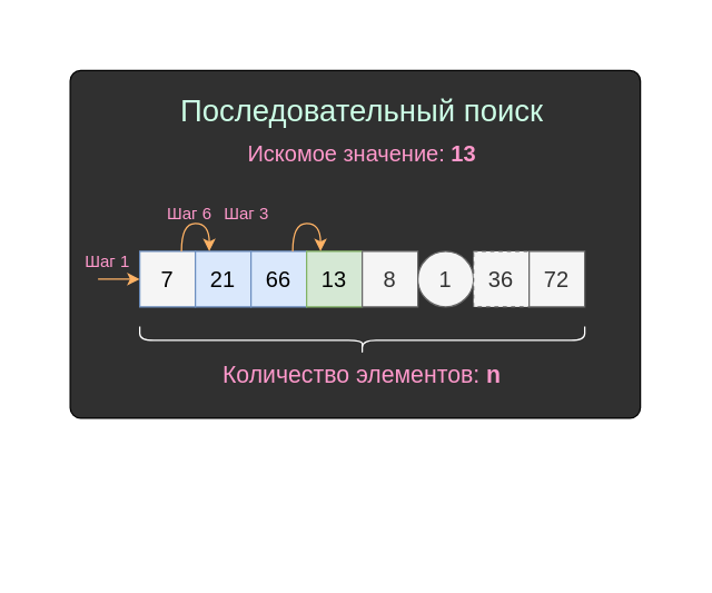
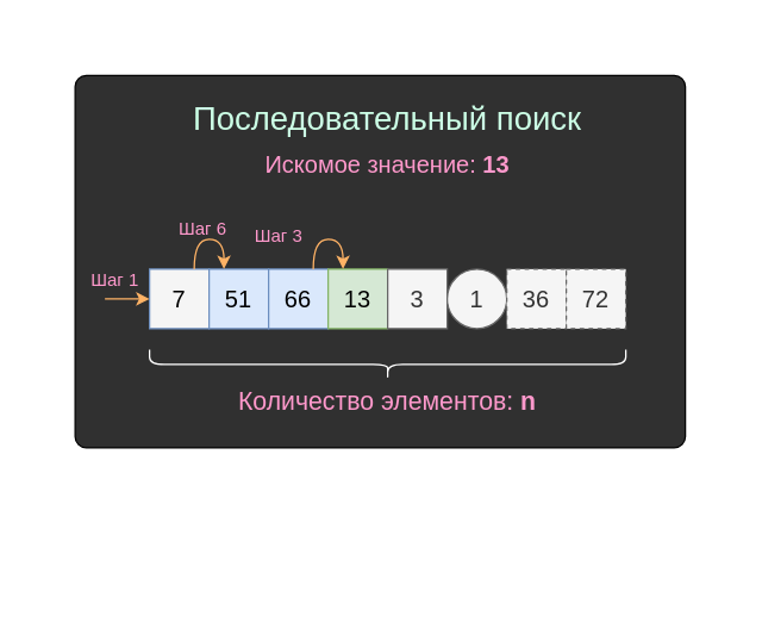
  <mxCell id="0" />
  <mxCell id="1" parent="0" />
  <mxCell id="2" value="" style="rounded=1;whiteSpace=wrap;html=1;arcSize=3;fillColor=#303030;" vertex="1" parent="1"><mxGeometry x="50" y="50" width="410" height="250" as="geometry" /></mxCell>
  <mxCell id="3" value="&lt;font color=&quot;#ccffe6&quot; style=&quot;font-size: 22px;&quot;&gt;Последовательный поиск&lt;/font&gt;" style="text;html=1;align=center;verticalAlign=middle;whiteSpace=wrap;rounded=0;" vertex="1" parent="1"><mxGeometry x="125" y="60" width="270" height="40" as="geometry" /></mxCell>
  <mxCell id="4" value="&lt;font style=&quot;font-size: 16px;&quot; color=&quot;#ff99cc&quot;&gt;Искомое значение: &lt;b style=&quot;&quot;&gt;&lt;font style=&quot;&quot;&gt;13&lt;/font&gt;&lt;/b&gt;&lt;/font&gt;" style="text;html=1;align=center;verticalAlign=middle;whiteSpace=wrap;rounded=0;" vertex="1" parent="1"><mxGeometry x="175" y="100" width="170" height="20" as="geometry" /></mxCell>
  <mxCell id="5" value="&lt;font style=&quot;font-size: 16px;&quot;&gt;7&lt;/font&gt;" style="rounded=0;whiteSpace=wrap;html=1;fillColor=#f5f5f5;strokeColor=#6c8ebf;" vertex="1" parent="1"><mxGeometry x="100" y="180" width="40" height="40" as="geometry" /></mxCell>
- <mxCell id="6" value="&lt;font style=&quot;font-size: 16px;&quot;&gt;21&lt;/font&gt;" style="rounded=0;whiteSpace=wrap;html=1;fillColor=#dae8fc;strokeColor=#6c8ebf;" vertex="1" parent="1"><mxGeometry x="140" y="180" width="40" height="40" as="geometry" /></mxCell>
+ <mxCell id="6" value="&lt;font style=&quot;font-size: 16px;&quot;&gt;51&lt;/font&gt;" style="rounded=0;whiteSpace=wrap;html=1;fillColor=#dae8fc;strokeColor=#6c8ebf;" vertex="1" parent="1"><mxGeometry x="140" y="180" width="40" height="40" as="geometry" /></mxCell>
  <mxCell id="7" value="&lt;font style=&quot;font-size: 16px;&quot;&gt;66&lt;/font&gt;" style="rounded=0;whiteSpace=wrap;html=1;fillColor=#dae8fc;strokeColor=#6c8ebf;" vertex="1" parent="1"><mxGeometry x="180" y="180" width="40" height="40" as="geometry" /></mxCell>
  <mxCell id="8" value="&lt;font style=&quot;font-size: 16px;&quot;&gt;13&lt;/font&gt;" style="rounded=0;whiteSpace=wrap;html=1;fillColor=#d5e8d4;strokeColor=#82b366;" vertex="1" parent="1"><mxGeometry x="220" y="180" width="40" height="40" as="geometry" /></mxCell>
- <mxCell id="9" value="&lt;font style=&quot;font-size: 16px;&quot;&gt;8&lt;/font&gt;" style="rounded=0;whiteSpace=wrap;html=1;strokeColor=#666666;fillColor=#f5f5f5;fontColor=#333333;" vertex="1" parent="1"><mxGeometry x="260" y="180" width="40" height="40" as="geometry" /></mxCell>
+ <mxCell id="9" value="&lt;font style=&quot;font-size: 16px;&quot;&gt;3&lt;/font&gt;" style="rounded=0;whiteSpace=wrap;html=1;strokeColor=#666666;fillColor=#f5f5f5;fontColor=#333333;" vertex="1" parent="1"><mxGeometry x="260" y="180" width="40" height="40" as="geometry" /></mxCell>
  <mxCell id="10" value="&lt;font style=&quot;font-size: 16px;&quot;&gt;1&lt;/font&gt;" style="ellipse;whiteSpace=wrap;html=1;strokeColor=#666666;fillColor=#f5f5f5;fontColor=#333333;" vertex="1" parent="1"><mxGeometry x="300" y="180" width="40" height="40" as="geometry" /></mxCell>
  <mxCell id="11" value="&lt;font style=&quot;font-size: 16px;&quot;&gt;36&lt;/font&gt;" style="rounded=0;whiteSpace=wrap;html=1;strokeColor=#666666;fillColor=#f5f5f5;fontColor=#333333;dashed=1;" vertex="1" parent="1"><mxGeometry x="340" y="180" width="40" height="40" as="geometry" /></mxCell>
- <mxCell id="12" value="&lt;font style=&quot;font-size: 16px;&quot;&gt;72&lt;/font&gt;" style="rounded=0;whiteSpace=wrap;html=1;strokeColor=#666666;fillColor=#f5f5f5;fontColor=#333333;" vertex="1" parent="1"><mxGeometry x="380" y="180" width="40" height="40" as="geometry" /></mxCell>
+ <mxCell id="12" value="&lt;font style=&quot;font-size: 16px;&quot;&gt;72&lt;/font&gt;" style="rounded=0;whiteSpace=wrap;html=1;strokeColor=#666666;fillColor=#f5f5f5;fontColor=#333333;dashed=1;" vertex="1" parent="1"><mxGeometry x="380" y="180" width="40" height="40" as="geometry" /></mxCell>
  <mxCell id="13" value="" style="shape=curlyBracket;whiteSpace=wrap;html=1;rounded=1;flipH=1;labelPosition=right;verticalLabelPosition=middle;align=left;verticalAlign=middle;rotation=90;strokeColor=#FFFFFF;" vertex="1" parent="1"><mxGeometry x="250" y="84" width="20" height="320" as="geometry" /></mxCell>
  <mxCell id="14" value="&lt;font style=&quot;font-size: 17px;&quot; color=&quot;#ff99cc&quot;&gt;Количество элементов: &lt;b style=&quot;&quot;&gt;&lt;font style=&quot;&quot;&gt;n&lt;/font&gt;&lt;/b&gt;&lt;/font&gt;" style="text;html=1;align=center;verticalAlign=middle;whiteSpace=wrap;rounded=0;" vertex="1" parent="1"><mxGeometry x="155" y="260" width="210" height="20" as="geometry" /></mxCell>
  <mxCell id="15" value="" style="curved=1;endArrow=classic;html=1;rounded=0;entryX=0.25;entryY=0;entryDx=0;entryDy=0;exitX=0.75;exitY=0;exitDx=0;exitDy=0;strokeColor=#FFB366;" edge="1" parent="1"><mxGeometry width="50" height="50" relative="1" as="geometry"><mxPoint x="130" y="180" as="sourcePoint" /><mxPoint x="150" y="180" as="targetPoint" /><Array as="points"><mxPoint x="130" y="160" /><mxPoint x="150" y="160" /></Array></mxGeometry></mxCell>
  <mxCell id="16" value="" style="curved=1;endArrow=classic;html=1;rounded=0;entryX=0.25;entryY=0;entryDx=0;entryDy=0;exitX=0.75;exitY=0;exitDx=0;exitDy=0;strokeColor=#FFB366;" edge="1" parent="1"><mxGeometry width="50" height="50" relative="1" as="geometry"><mxPoint x="210" y="180" as="sourcePoint" /><mxPoint x="230" y="180" as="targetPoint" /><Array as="points"><mxPoint x="210" y="160" /><mxPoint x="230" y="160" /></Array></mxGeometry></mxCell>
  <mxCell id="17" value="" style="endArrow=classic;html=1;rounded=0;strokeColor=#FFB366;" edge="1" parent="1"><mxGeometry width="50" height="50" relative="1" as="geometry"><mxPoint x="70" y="200" as="sourcePoint" /><mxPoint x="100" y="200" as="targetPoint" /></mxGeometry></mxCell>
  <mxCell id="18" value="&lt;font color=&quot;#ff99cc&quot;&gt;Шаг 6&lt;/font&gt;" style="text;html=1;align=center;verticalAlign=middle;whiteSpace=wrap;rounded=0;" vertex="1" parent="1"><mxGeometry x="118" y="144" width="36" height="18" as="geometry" /></mxCell>
- <mxCell id="19" value="&lt;font color=&quot;#ff99cc&quot;&gt;Шаг 3&lt;/font&gt;" style="text;html=1;align=center;verticalAlign=middle;whiteSpace=wrap;rounded=0;" vertex="1" parent="1"><mxGeometry x="159" y="144" width="36" height="18" as="geometry" /></mxCell>
+ <mxCell id="19" value="&lt;font color=&quot;#ff99cc&quot;&gt;Шаг 3&lt;/font&gt;" style="text;html=1;align=center;verticalAlign=middle;whiteSpace=wrap;rounded=0;" vertex="1" parent="1"><mxGeometry x="169" y="149" width="36" height="18" as="geometry" /></mxCell>
  <mxCell id="20" value="&lt;font color=&quot;#ff99cc&quot;&gt;Шаг 1&lt;/font&gt;" style="text;html=1;align=center;verticalAlign=middle;whiteSpace=wrap;rounded=0;" vertex="1" parent="1"><mxGeometry x="59" y="179" width="36" height="17" as="geometry" /></mxCell>
  <mxCell id="21" value="" style="endArrow=none;html=1;rounded=0;strokeWidth=0;strokeColor=none;" edge="1" parent="1"><mxGeometry width="50" height="50" relative="1" as="geometry"><mxPoint y="330" as="sourcePoint" x="20" /><mxPoint x="490" y="330" as="targetPoint" /></mxGeometry></mxCell>
  <mxCell id="22" value="" style="endArrow=none;html=1;rounded=0;strokeWidth=0;strokeColor=none;" edge="1" parent="1"><mxGeometry width="50" height="50" relative="1" as="geometry"><mxPoint as="sourcePoint" x="20" y="20" /><mxPoint x="490" as="targetPoint" y="20" /></mxGeometry></mxCell>
  <mxCell id="23" value="" style="endArrow=none;html=1;rounded=0;strokeWidth=0;strokeColor=none;" edge="1" parent="1"><mxGeometry width="50" height="50" relative="1" as="geometry"><mxPoint as="sourcePoint" x="20" y="20" /><mxPoint y="330" as="targetPoint" x="20" /></mxGeometry></mxCell>
  <mxCell id="24" value="" style="endArrow=none;html=1;rounded=0;strokeWidth=0;strokeColor=none;" edge="1" parent="1"><mxGeometry width="50" height="50" relative="1" as="geometry"><mxPoint x="490" as="sourcePoint" y="20" /><mxPoint x="490" y="330" as="targetPoint" /></mxGeometry></mxCell>
